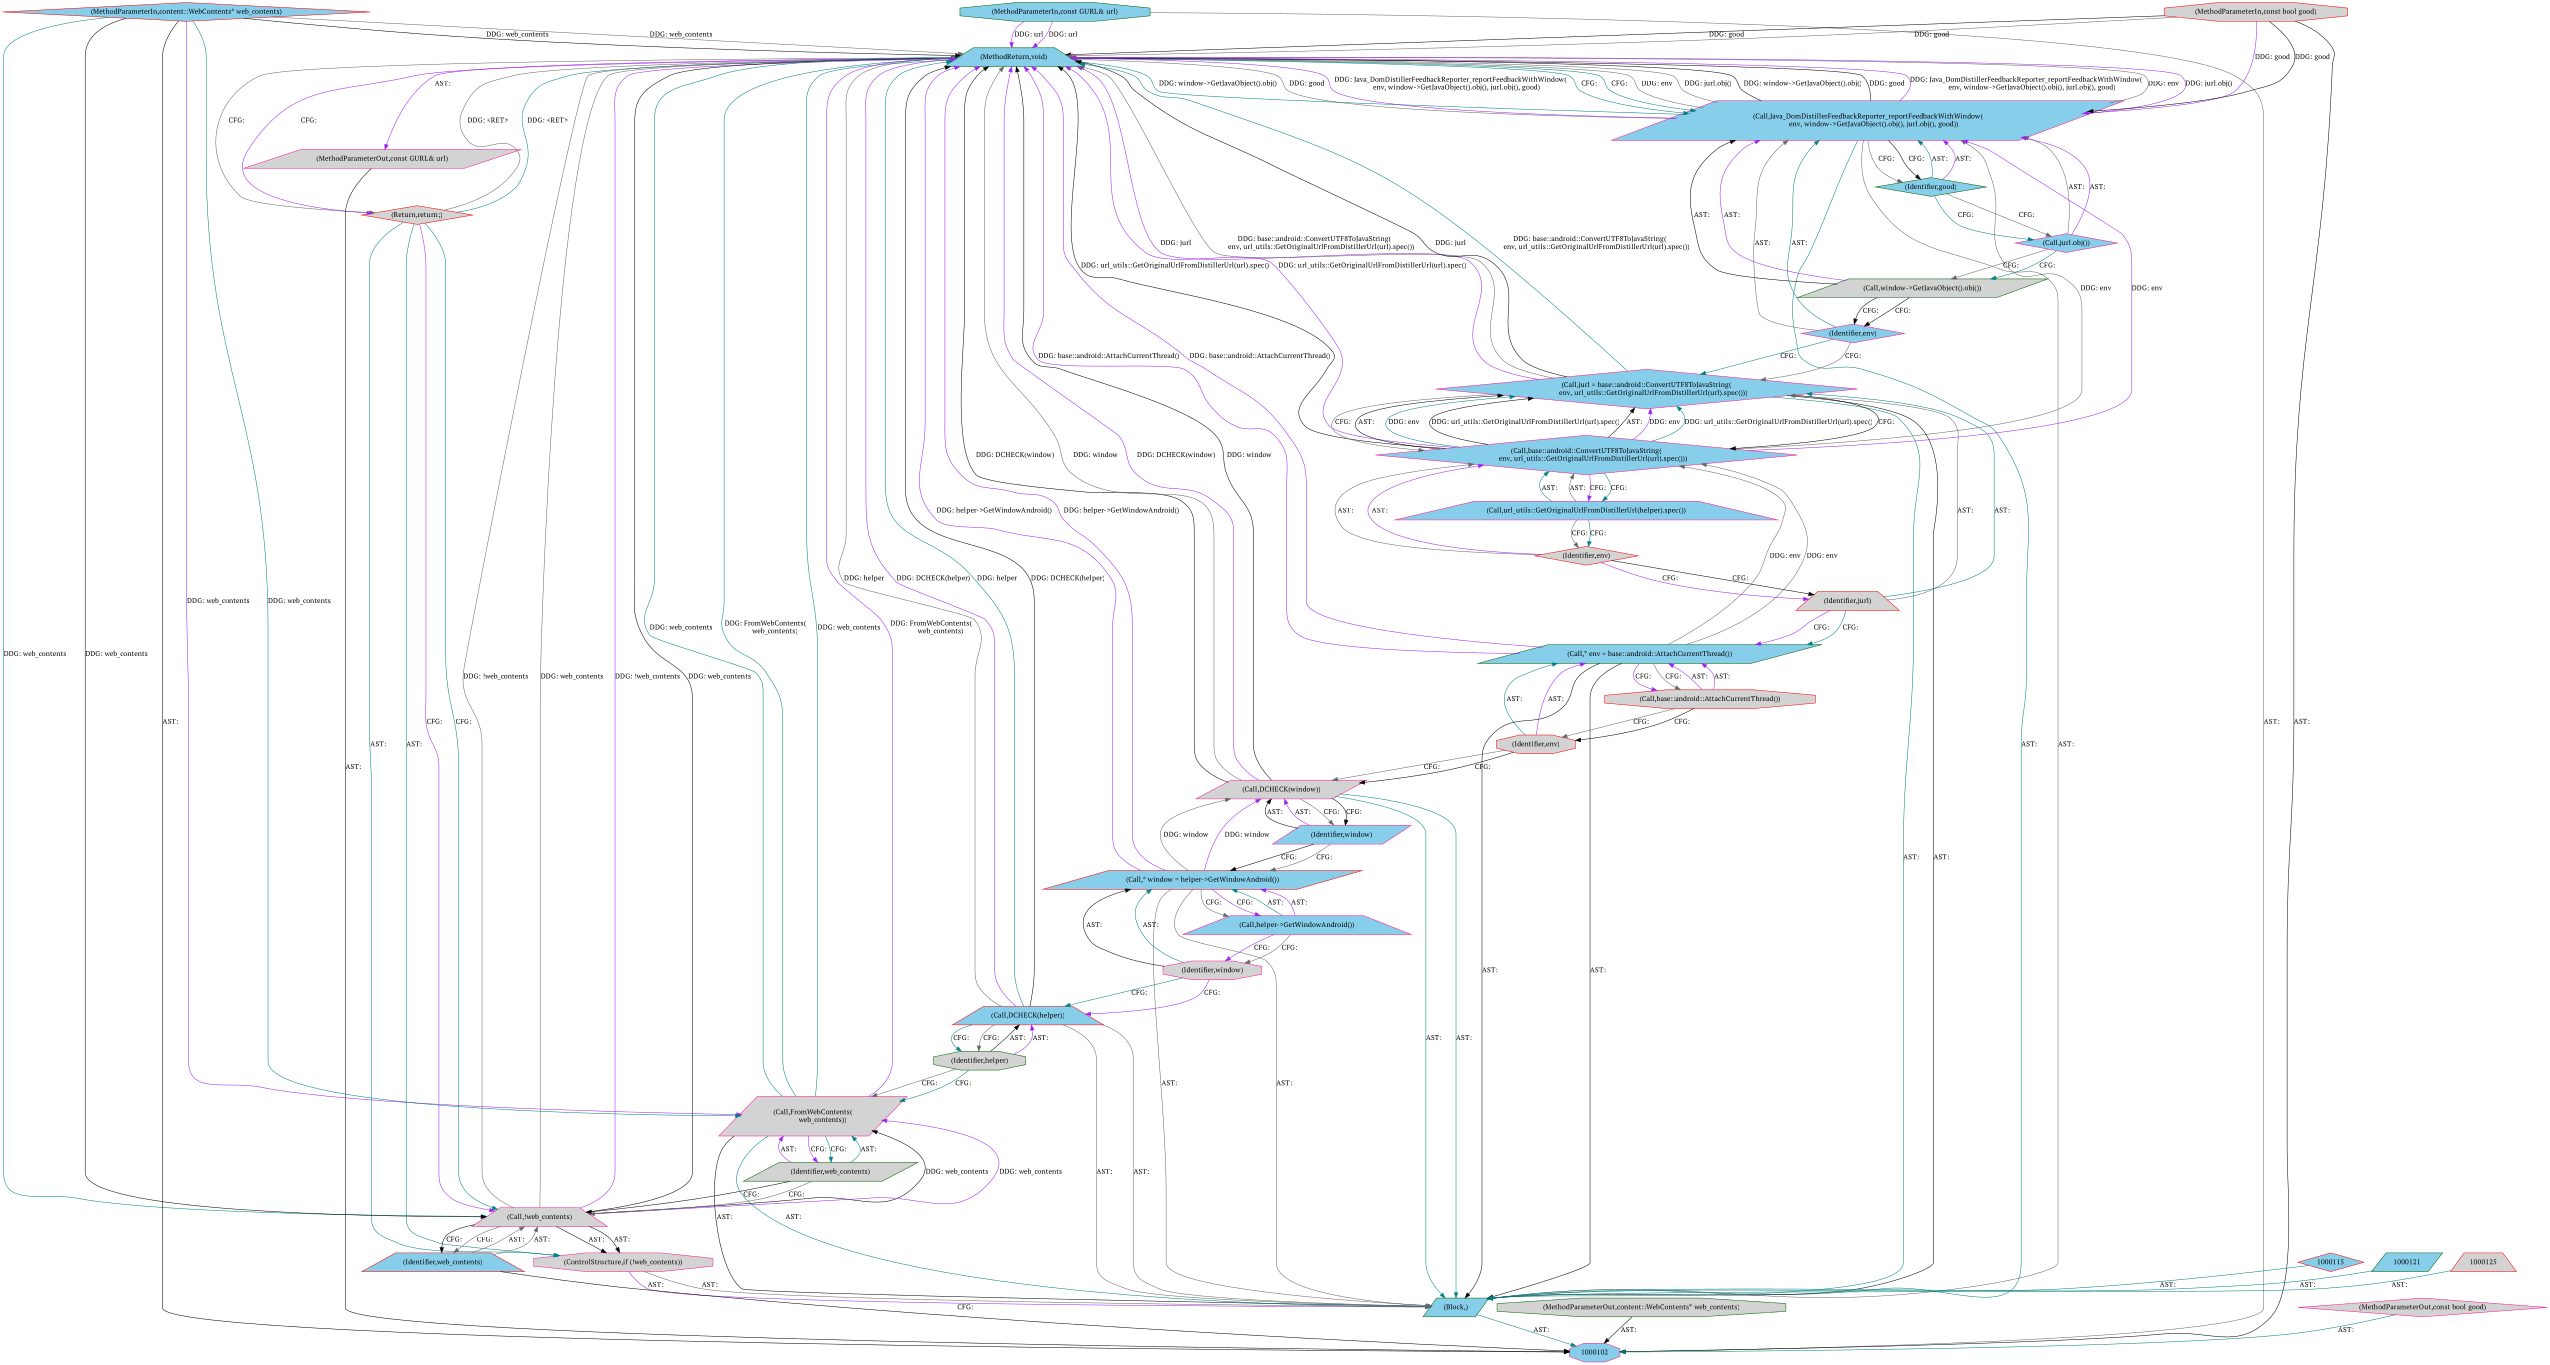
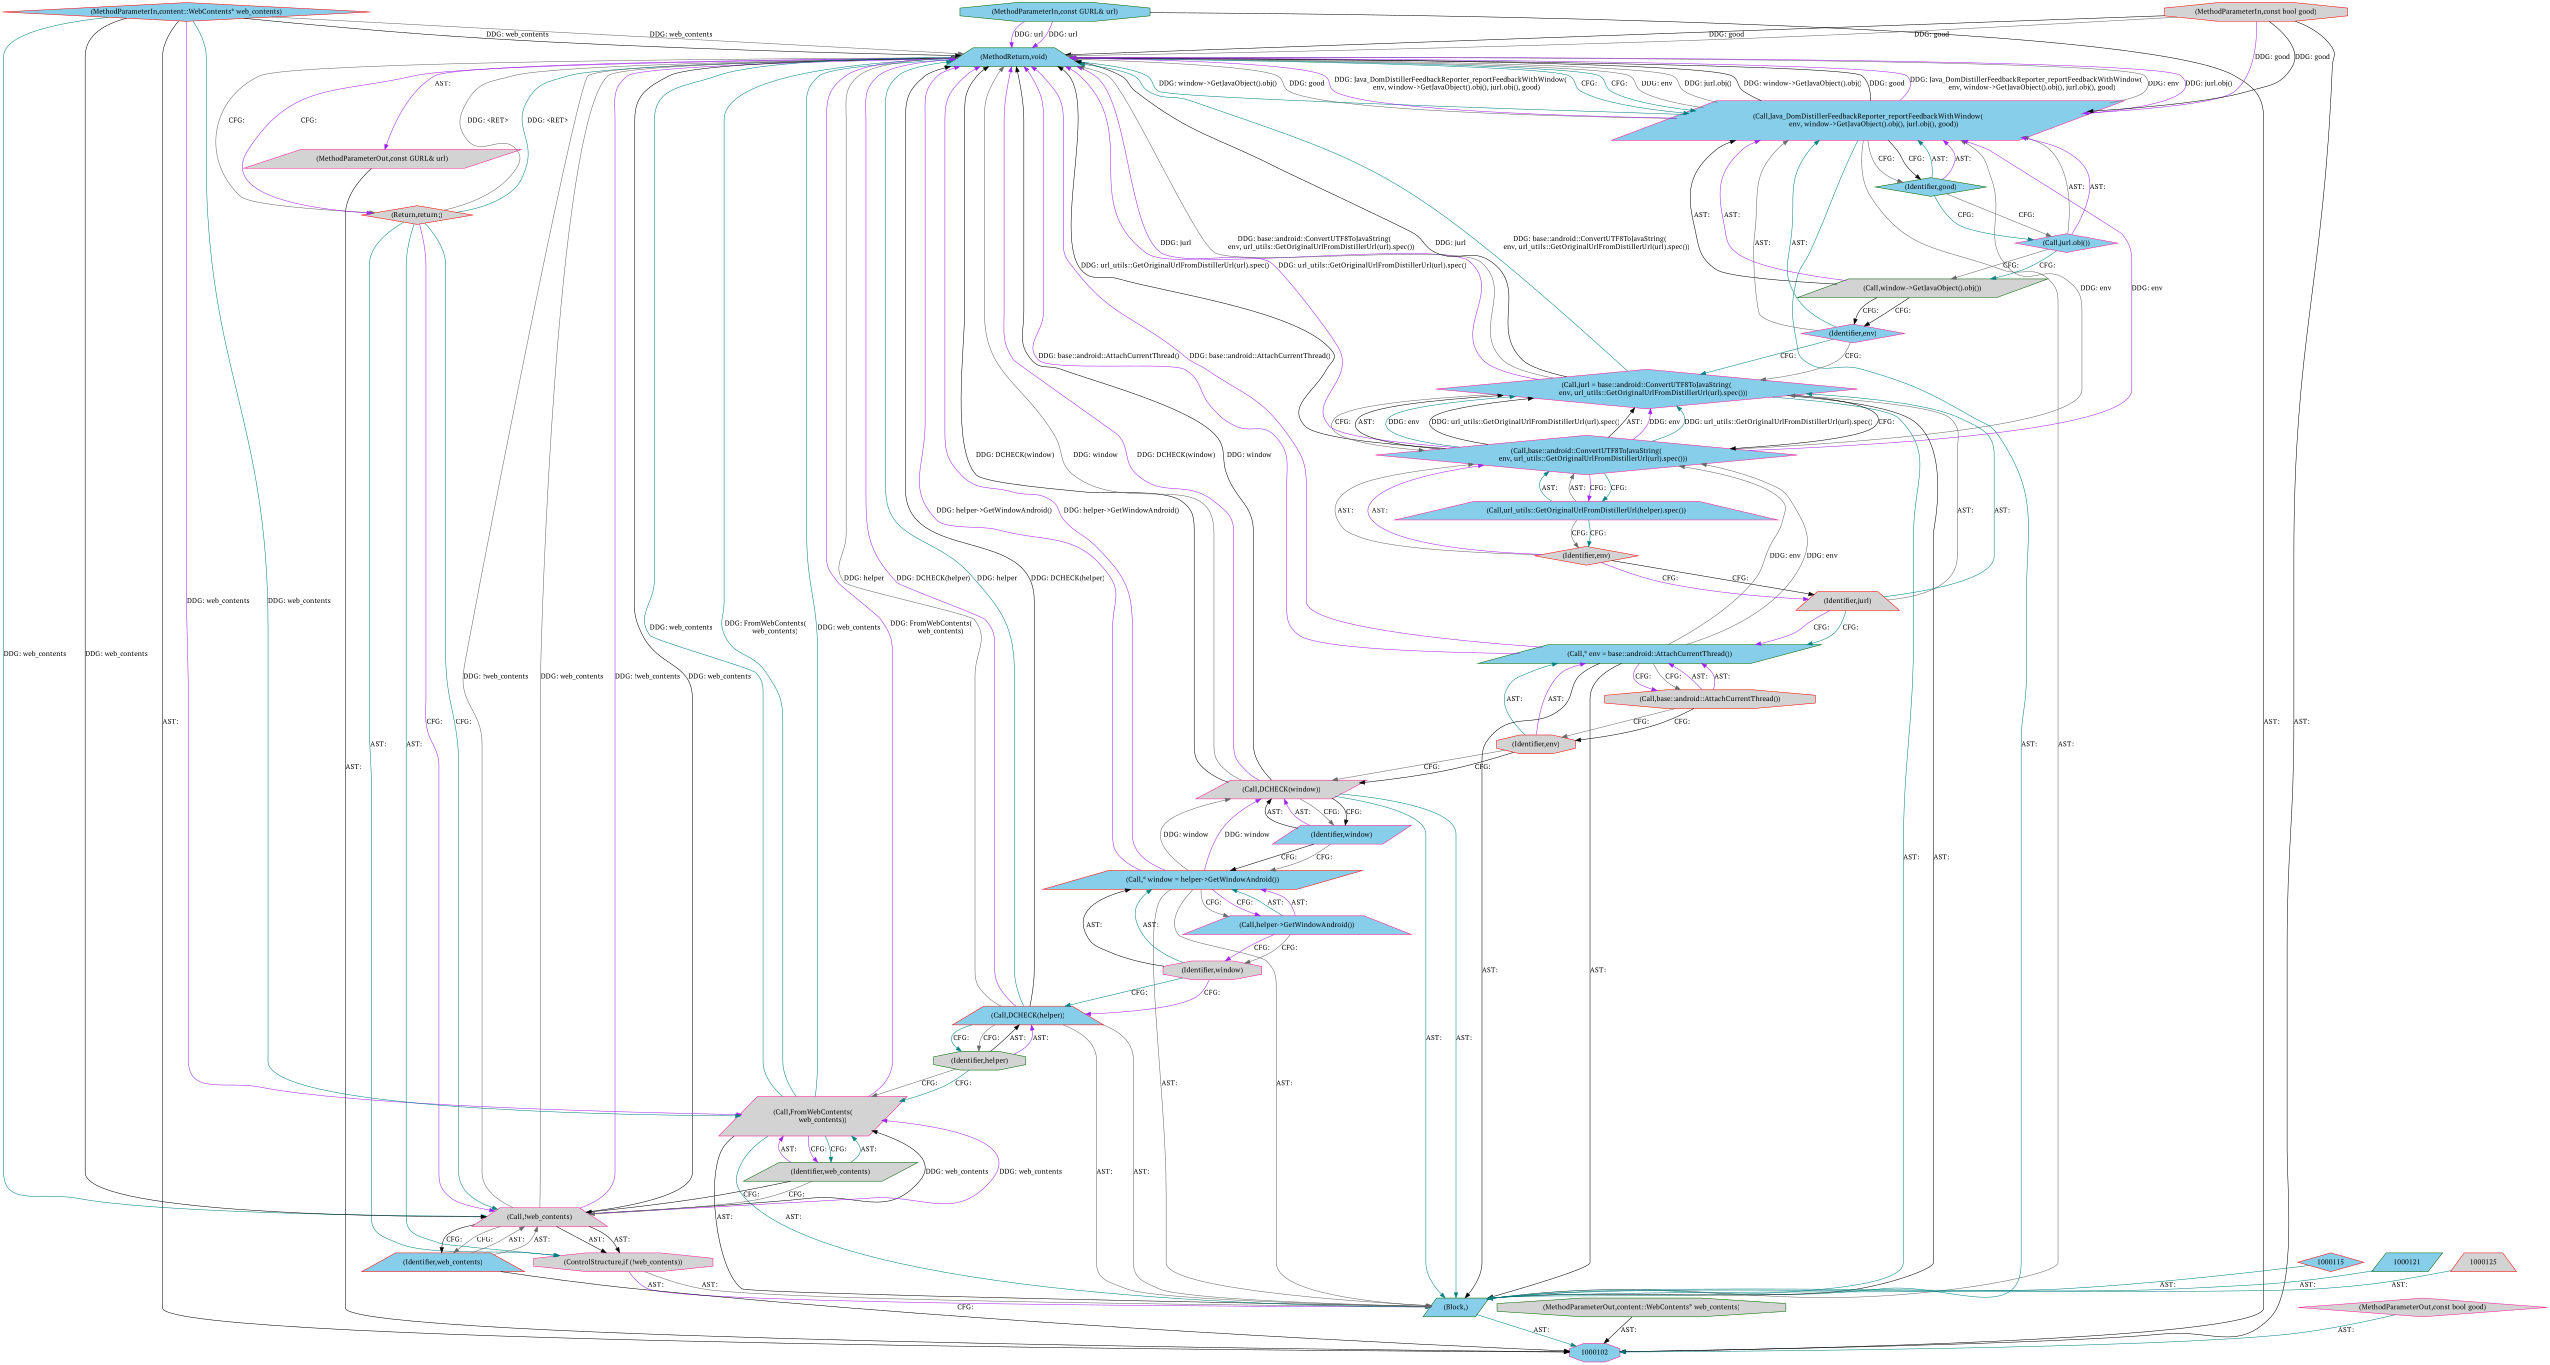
  digraph {
    fontname="PT Serif"
    node [color=deeppink fillcolor=skyblue fontname="PT Serif" shape=parallelogram style=filled]
    edge [color=gray40 fontname="PT Serif"]
    n1 [color=darkgreen label="(MethodReturn,void)" shape=trapezium]
    n2 [label="(Call,Java_DomDistillerFeedbackReporter_reportFeedbackWithWindow(\n      env, window->GetJavaObject().obj(), jurl.obj(), good))"]
    n3 [color=red fillcolor=lightgrey label="(Return,return;)" shape=diamond]
    n4 [fillcolor=lightgrey label="(MethodParameterOut,const GURL& url)"]
    n5 [color=darkgreen label="(Block,)"]
    n6 [color=darkgreen label="(Identifier,good)" shape=diamond]
    n7 [fillcolor=lightgrey label="(Call,!web_contents)" shape=trapezium]
    n8 [fillcolor=lightgrey label="(ControlStructure,if (!web_contents))" shape=octagon]
    1000102 [shape=octagon]
    n10 [color=darkgreen fillcolor=lightgrey label="(Identifier,web_contents)"]
    n11 [fillcolor=lightgrey label="(Call,FromWebContents(\n          web_contents))"]
    n12 [color=red label="(Identifier,web_contents)" shape=trapezium]
    n13 [color=red label="(Call,DCHECK(helper))" shape=trapezium]
    n14 [color=darkgreen fillcolor=lightgrey label="(Identifier,helper)" shape=octagon]
    n15 [color=red label="(Call,* window = helper->GetWindowAndroid())"]
    n16 [label="(Call,helper->GetWindowAndroid())" shape=trapezium]
    n17 [fillcolor=lightgrey label="(Call,DCHECK(window))"]
    n18 [fillcolor=lightgrey label="(Identifier,window)" shape=octagon]
    n19 [label="(Identifier,window)"]
    n20 [color=red fillcolor=lightgrey label="(Identifier,env)" shape=octagon]
    n21 [color=darkgreen label="(Call,* env = base::android::AttachCurrentThread())"]
    n22 [color=red fillcolor=lightgrey label="(Call,base::android::AttachCurrentThread())" shape=octagon]
    n23 [label="(Call,base::android::ConvertUTF8ToJavaString(\n       env, url_utils::GetOriginalUrlFromDistillerUrl(url).spec()))" shape=diamond]
    n24 [label="(Call,jurl = base::android::ConvertUTF8ToJavaString(\n       env, url_utils::GetOriginalUrlFromDistillerUrl(url).spec()))" shape=diamond]
    n25 [label="(Call,url_utils::GetOriginalUrlFromDistillerUrl(helper).spec())" shape=trapezium]
    n26 [color=red fillcolor=lightgrey label="(Identifier,jurl)" shape=trapezium]
    n27 [color=red fillcolor=lightgrey label="(Identifier,env)" shape=diamond]
    n28 [label="(Call,jurl.obj())" shape=diamond]
    n29 [color=darkgreen fillcolor=lightgrey label="(Call,window->GetJavaObject().obj())"]
    n30 [label="(Identifier,env)" shape=diamond]
    n31 [color=red label="(MethodParameterIn,content::WebContents* web_contents)" shape=diamond]
    n32 [color=darkgreen fillcolor=lightgrey label="(MethodParameterOut,content::WebContents* web_contents)" shape=octagon]
    n33 [color=darkgreen label="(MethodParameterIn,const GURL& url)" shape=octagon]
    n34 [color=red fillcolor=lightgrey label="(MethodParameterIn,const bool good)" shape=octagon]
    n35 [fillcolor=lightgrey label="(MethodParameterOut,const bool good)" shape=diamond]
    1000115 [color=red shape=diamond]
    1000121 [color=darkgreen]
    1000125 [color=red fillcolor=lightgrey shape=trapezium]
    n1 -> n2 [color=teal label="CFG: "]
    n1 -> n2 [color=teal label="CFG: "]
    n1 -> n3 [label="CFG: "]
    n1 -> n3 [color=purple label="CFG: "]
    n1 -> n4 [color=purple label="AST: "]
    n2 -> n1 [label="DDG: env"]
    n2 -> n1 [label="DDG: jurl.obj()"]
    n2 -> n1 [color=black label="DDG: window->GetJavaObject().obj()"]
    n2 -> n1 [color=black label="DDG: good"]
    n2 -> n1 [color=purple label="DDG: Java_DomDistillerFeedbackReporter_reportFeedbackWithWindow(\n      env, window->GetJavaObject().obj(), jurl.obj(), good)"]
    n2 -> n1 [label="DDG: env"]
    n2 -> n1 [color=purple label="DDG: jurl.obj()"]
    n2 -> n1 [color=teal label="DDG: window->GetJavaObject().obj()"]
    n2 -> n1 [label="DDG: good"]
    n2 -> n1 [color=purple label="DDG: Java_DomDistillerFeedbackReporter_reportFeedbackWithWindow(\n      env, window->GetJavaObject().obj(), jurl.obj(), good)"]
    n2 -> n5 [color=teal label="AST: "]
    n2 -> n5 [label="AST: "]
    n2 -> n6 [label="CFG: "]
    n2 -> n6 [color=black label="CFG: "]
    n3 -> n1 [label="DDG: <RET>"]
    n3 -> n1 [color=teal label="DDG: <RET>"]
    n3 -> n7 [color=purple label="CFG: "]
    n3 -> n7 [color=teal label="CFG: "]
    n3 -> n8 [color=teal label="AST: "]
    n3 -> n8 [color=teal label="AST: "]
    n4 -> 1000102 [color=black label="AST: "]
    n5 -> 1000102 [color=teal label="AST: "]
    n6 -> n2 [color=teal label="AST: "]
    n6 -> n2 [color=purple label="AST: "]
    n6 -> n28 [label="CFG: "]
    n6 -> n28 [color=teal label="CFG: "]
    n7 -> n1 [label="DDG: !web_contents"]
    n7 -> n1 [label="DDG: web_contents"]
    n7 -> n1 [color=purple label="DDG: !web_contents"]
    n7 -> n1 [color=black label="DDG: web_contents"]
    n7 -> n8 [color=black label="AST: "]
    n7 -> n8 [color=black label="AST: "]
    n7 -> n11 [color=black label="DDG: web_contents"]
    n7 -> n11 [color=purple label="DDG: web_contents"]
    n7 -> n12 [color=black label="CFG: "]
    n7 -> n12 [label="CFG: "]
    n8 -> n5 [color=purple label="AST: "]
    n8 -> n5 [label="AST: "]
    n10 -> n7 [color=black label="CFG: "]
    n10 -> n7 [label="CFG: "]
    n10 -> n11 [color=teal label="AST: "]
    n10 -> n11 [color=purple label="AST: "]
    n11 -> n1 [color=teal label="DDG: web_contents"]
    n11 -> n1 [color=teal label="DDG: FromWebContents(\n          web_contents)"]
    n11 -> n1 [color=teal label="DDG: web_contents"]
    n11 -> n1 [color=purple label="DDG: FromWebContents(\n          web_contents)"]
    n11 -> n5 [color=black label="AST: "]
    n11 -> n5 [color=teal label="AST: "]
    n11 -> n10 [color=purple label="CFG: "]
    n11 -> n10 [color=teal label="CFG: "]
    n12 -> n7 [label="AST: "]
    n12 -> n7 [label="AST: "]
    n12 -> 1000102 [color=black label="CFG: "]
    n13 -> n1 [label="DDG: helper"]
    n13 -> n1 [color=purple label="DDG: DCHECK(helper)"]
    n13 -> n1 [color=teal label="DDG: helper"]
    n13 -> n1 [color=black label="DDG: DCHECK(helper)"]
    n13 -> n5 [label="AST: "]
    n13 -> n5 [label="AST: "]
    n13 -> n14 [color=teal label="CFG: "]
    n13 -> n14 [label="CFG: "]
    n14 -> n11 [label="CFG: "]
    n14 -> n11 [color=teal label="CFG: "]
    n14 -> n13 [color=black label="AST: "]
    n14 -> n13 [color=purple label="AST: "]
    n15 -> n1 [color=purple label="DDG: helper->GetWindowAndroid()"]
    n15 -> n1 [color=purple label="DDG: helper->GetWindowAndroid()"]
    n15 -> n5 [label="AST: "]
    n15 -> n5 [label="AST: "]
    n15 -> n16 [label="CFG: "]
    n15 -> n16 [color=purple label="CFG: "]
    n15 -> n17 [label="DDG: window"]
    n15 -> n17 [color=purple label="DDG: window"]
    n16 -> n15 [color=teal label="AST: "]
    n16 -> n15 [color=purple label="AST: "]
    n16 -> n18 [color=purple label="CFG: "]
    n16 -> n18 [label="CFG: "]
    n17 -> n1 [color=black label="DDG: DCHECK(window)"]
    n17 -> n1 [label="DDG: window"]
    n17 -> n1 [color=purple label="DDG: DCHECK(window)"]
    n17 -> n1 [color=black label="DDG: window"]
    n17 -> n5 [color=teal label="AST: "]
    n17 -> n5 [color=teal label="AST: "]
    n17 -> n19 [label="CFG: "]
    n17 -> n19 [color=black label="CFG: "]
    n18 -> n13 [color=purple label="CFG: "]
    n18 -> n13 [color=teal label="CFG: "]
    n18 -> n15 [color=black label="AST: "]
    n18 -> n15 [color=teal label="AST: "]
    n19 -> n15 [color=black label="CFG: "]
    n19 -> n15 [label="CFG: "]
    n19 -> n17 [color=black label="AST: "]
    n19 -> n17 [color=purple label="AST: "]
    n20 -> n17 [label="CFG: "]
    n20 -> n17 [color=black label="CFG: "]
    n20 -> n21 [color=teal label="AST: "]
    n20 -> n21 [color=purple label="AST: "]
    n21 -> n1 [color=purple label="DDG: base::android::AttachCurrentThread()"]
    n21 -> n1 [color=purple label="DDG: base::android::AttachCurrentThread()"]
    n21 -> n5 [color=black label="AST: "]
    n21 -> n5 [color=black label="AST: "]
    n21 -> n22 [color=purple label="CFG: "]
    n21 -> n22 [label="CFG: "]
    n21 -> n23 [label="DDG: env"]
    n21 -> n23 [label="DDG: env"]
    n22 -> n20 [label="CFG: "]
    n22 -> n20 [color=black label="CFG: "]
    n22 -> n21 [color=purple label="AST: "]
    n22 -> n21 [color=purple label="AST: "]
    n23 -> n1 [color=black label="DDG: url_utils::GetOriginalUrlFromDistillerUrl(url).spec()"]
    n23 -> n1 [color=purple label="DDG: url_utils::GetOriginalUrlFromDistillerUrl(url).spec()"]
    n23 -> n2 [label="DDG: env"]
    n23 -> n2 [color=purple label="DDG: env"]
    n23 -> n24 [color=black label="AST: "]
    n23 -> n24 [color=teal label="DDG: env"]
    n23 -> n24 [color=black label="DDG: url_utils::GetOriginalUrlFromDistillerUrl(url).spec()"]
    n23 -> n24 [color=black label="AST: "]
    n23 -> n24 [color=purple label="DDG: env"]
    n23 -> n24 [color=teal label="DDG: url_utils::GetOriginalUrlFromDistillerUrl(url).spec()"]
    n23 -> n25 [color=purple label="CFG: "]
    n23 -> n25 [color=teal label="CFG: "]
    n24 -> n1 [color=purple label="DDG: jurl"]
    n24 -> n1 [label="DDG: base::android::ConvertUTF8ToJavaString(\n       env, url_utils::GetOriginalUrlFromDistillerUrl(url).spec())"]
    n24 -> n1 [color=black label="DDG: jurl"]
    n24 -> n1 [color=teal label="DDG: base::android::ConvertUTF8ToJavaString(\n       env, url_utils::GetOriginalUrlFromDistillerUrl(url).spec())"]
    n24 -> n5 [color=teal label="AST: "]
    n24 -> n5 [color=black label="AST: "]
    n24 -> n23 [label="CFG: "]
    n24 -> n23 [color=black label="CFG: "]
    n25 -> n23 [color=teal label="AST: "]
    n25 -> n23 [label="AST: "]
    n25 -> n27 [label="CFG: "]
    n25 -> n27 [color=teal label="CFG: "]
    n26 -> n21 [color=purple label="CFG: "]
    n26 -> n21 [color=teal label="CFG: "]
    n26 -> n24 [label="AST: "]
    n26 -> n24 [color=teal label="AST: "]
    n27 -> n23 [label="AST: "]
    n27 -> n23 [color=purple label="AST: "]
    n27 -> n26 [color=purple label="CFG: "]
    n27 -> n26 [color=black label="CFG: "]
    n28 -> n2 [label="AST: "]
    n28 -> n2 [color=purple label="AST: "]
    n28 -> n29 [label="CFG: "]
    n28 -> n29 [color=teal label="CFG: "]
    n29 -> n2 [color=black label="AST: "]
    n29 -> n2 [color=purple label="AST: "]
    n29 -> n30 [color=black label="CFG: "]
    n29 -> n30 [color=black label="CFG: "]
    n30 -> n2 [label="AST: "]
    n30 -> n2 [color=teal label="AST: "]
    n30 -> n24 [label="CFG: "]
    n30 -> n24 [color=teal label="CFG: "]
    n31 -> n1 [label="DDG: web_contents"]
    n31 -> n1 [color=black label="DDG: web_contents"]
    n31 -> n7 [color=teal label="DDG: web_contents"]
    n31 -> n7 [color=black label="DDG: web_contents"]
    n31 -> 1000102 [color=black label="AST: "]
    n31 -> n11 [color=purple label="DDG: web_contents"]
    n31 -> n11 [color=teal label="DDG: web_contents"]
    n32 -> 1000102 [color=black label="AST: "]
    n33 -> n1 [color=purple label="DDG: url"]
    n33 -> n1 [color=purple label="DDG: url"]
-   n33 -> 1000102 [label="AST: "]
+   n33 -> 1000102 [color=black label="AST: "]
    n34 -> n1 [color=black label="DDG: good"]
    n34 -> n1 [label="DDG: good"]
    n34 -> n2 [color=purple label="DDG: good"]
    n34 -> n2 [color=black label="DDG: good"]
    n34 -> 1000102 [color=black label="AST: "]
    n35 -> 1000102 [color=teal label="AST: "]
    1000115 -> n5 [color=teal label="AST: "]
    1000121 -> n5 [color=teal label="AST: "]
    1000125 -> n5 [color=teal label="AST: "]
  }
